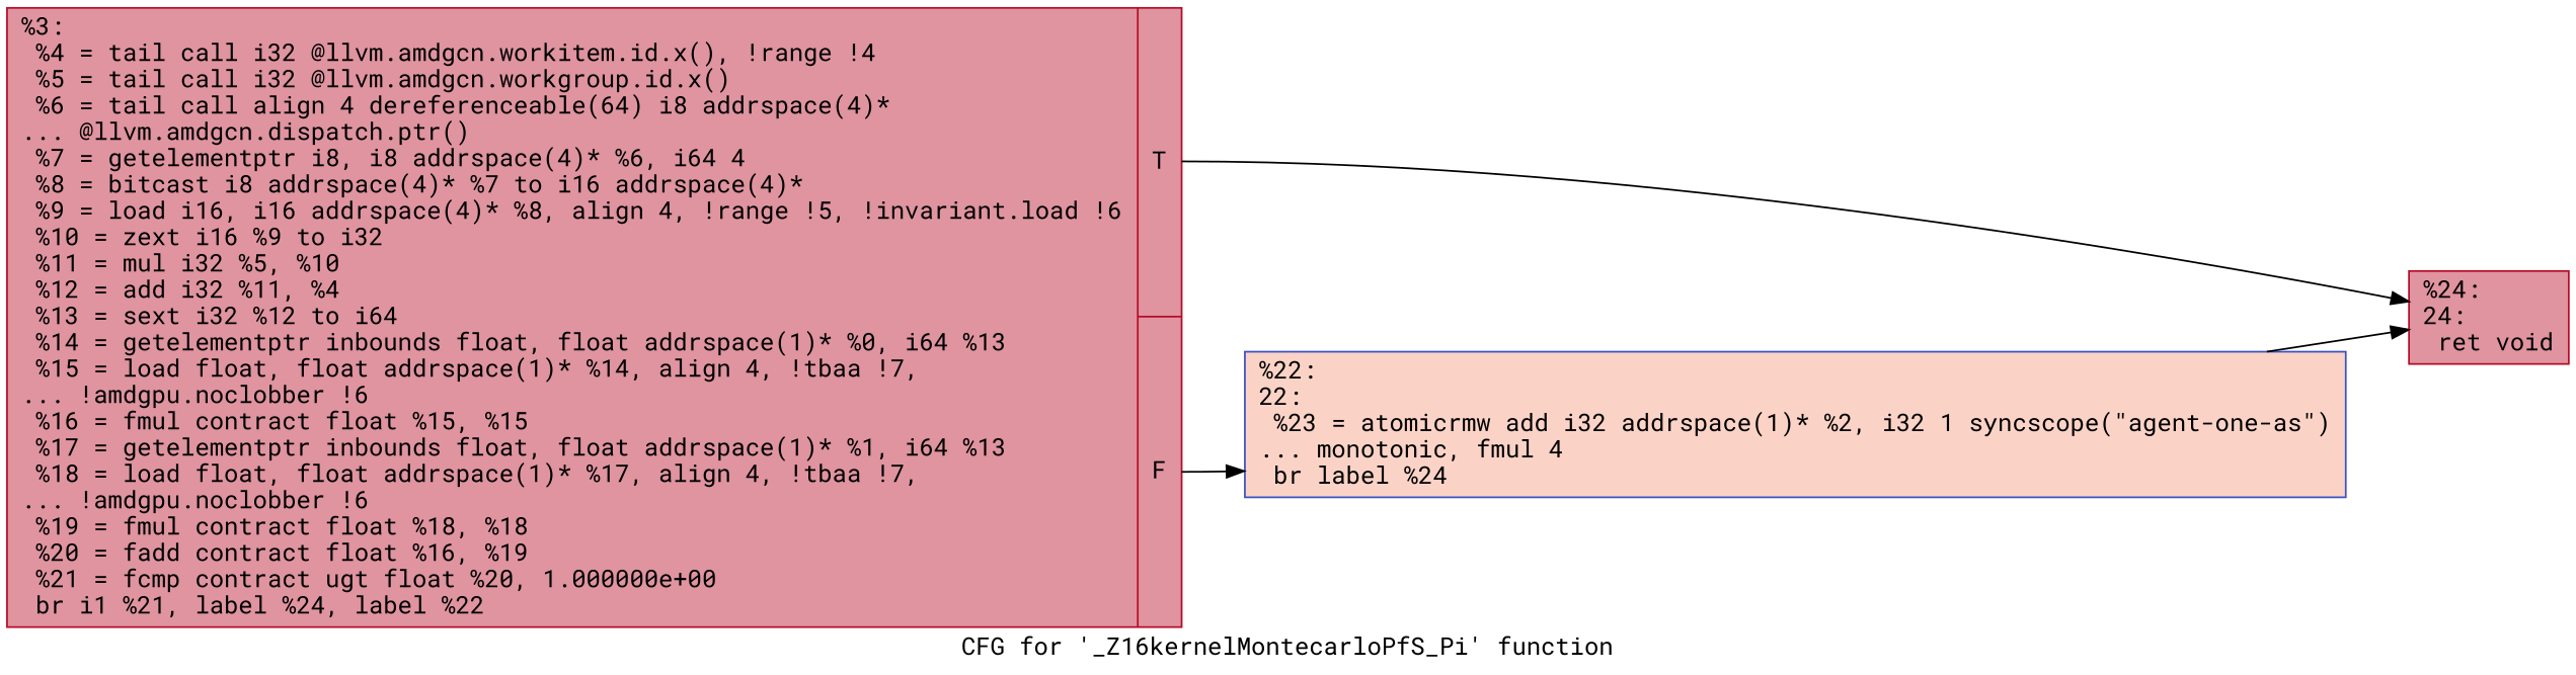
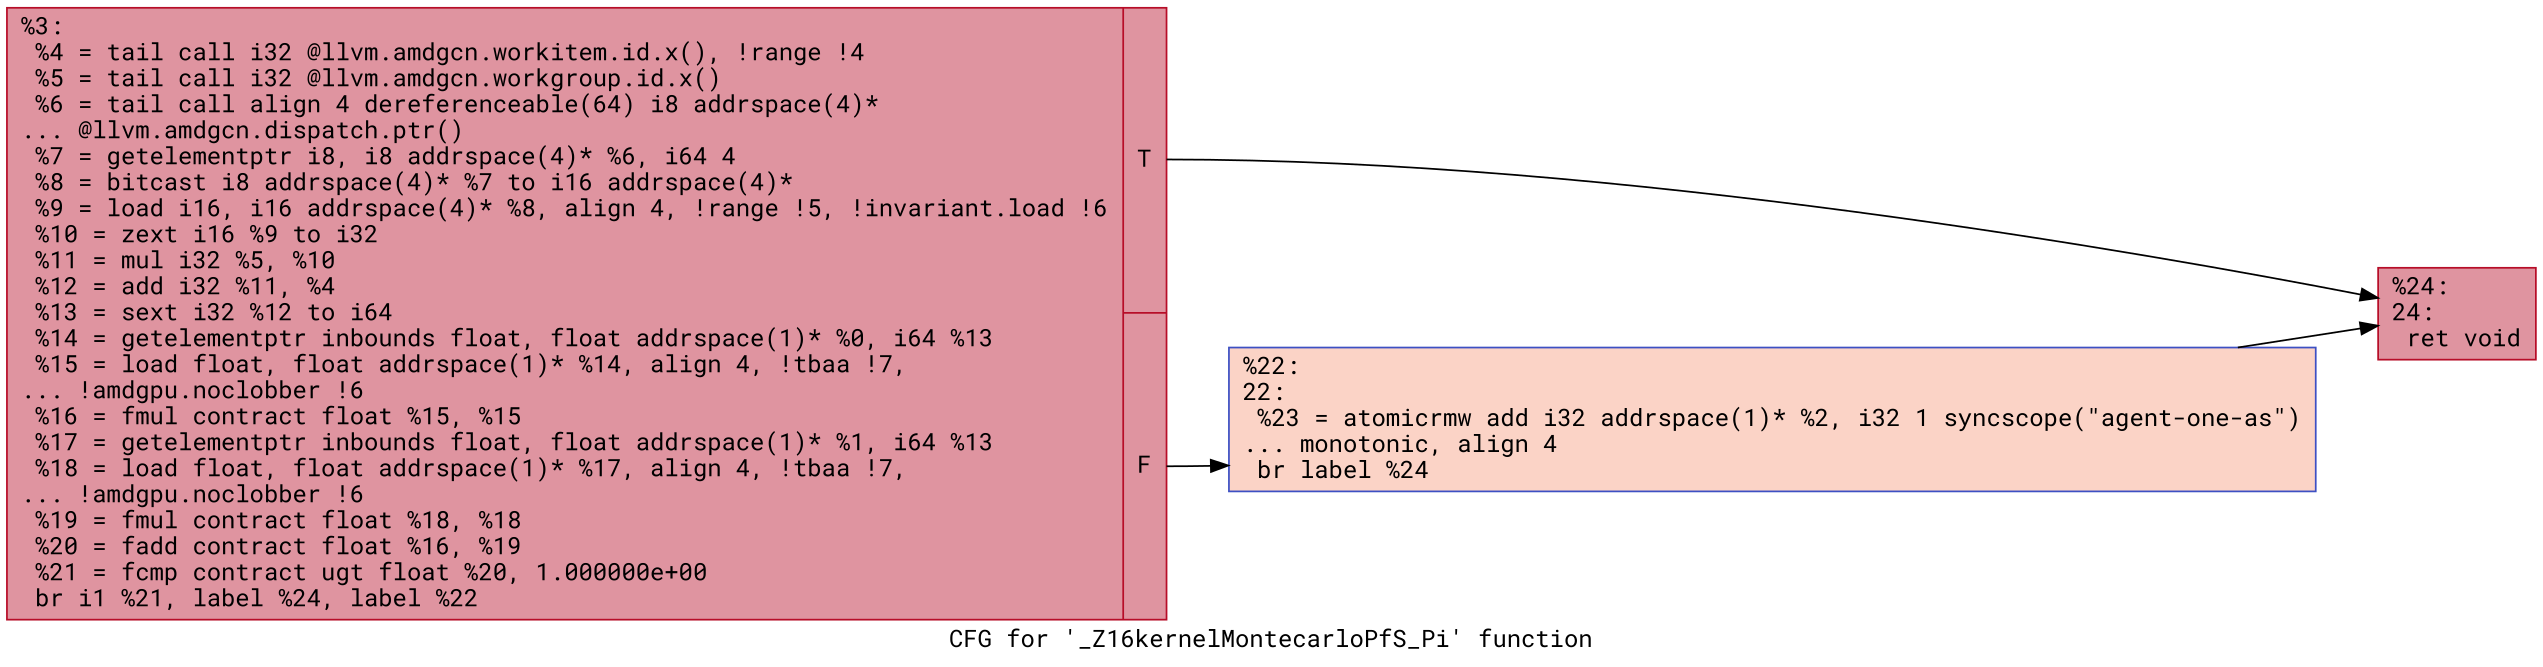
  digraph {
    label="CFG for '_Z16kernelMontecarloPfS_Pi' function"
    rankdir=LR
    fontname="Roboto Mono"
    node [color="#b70d28ff" fillcolor="#b70d2870" shape=record style=filled fontname="Roboto Mono"]
    edge [fontname="Roboto Mono"]
    n1 [label="{%3:\l  %4 = tail call i32 @llvm.amdgcn.workitem.id.x(), !range !4\l  %5 = tail call i32 @llvm.amdgcn.workgroup.id.x()\l  %6 = tail call align 4 dereferenceable(64) i8 addrspace(4)*\l... @llvm.amdgcn.dispatch.ptr()\l  %7 = getelementptr i8, i8 addrspace(4)* %6, i64 4\l  %8 = bitcast i8 addrspace(4)* %7 to i16 addrspace(4)*\l  %9 = load i16, i16 addrspace(4)* %8, align 4, !range !5, !invariant.load !6\l  %10 = zext i16 %9 to i32\l  %11 = mul i32 %5, %10\l  %12 = add i32 %11, %4\l  %13 = sext i32 %12 to i64\l  %14 = getelementptr inbounds float, float addrspace(1)* %0, i64 %13\l  %15 = load float, float addrspace(1)* %14, align 4, !tbaa !7,\l... !amdgpu.noclobber !6\l  %16 = fmul contract float %15, %15\l  %17 = getelementptr inbounds float, float addrspace(1)* %1, i64 %13\l  %18 = load float, float addrspace(1)* %17, align 4, !tbaa !7,\l... !amdgpu.noclobber !6\l  %19 = fmul contract float %18, %18\l  %20 = fadd contract float %16, %19\l  %21 = fcmp contract ugt float %20, 1.000000e+00\l  br i1 %21, label %24, label %22\l|{<s0>T|<s1>F}}"]
    n2 [label="{%24:\l24:                                               \l  ret void\l}"]
-   n3 [color="#3d50c3ff" fillcolor="#f59c7d70" label="{%22:\l22:                                               \l  %23 = atomicrmw add i32 addrspace(1)* %2, i32 1 syncscope(\"agent-one-as\")\l... monotonic, fmul 4\l  br label %24\l}"]
+   n3 [color="#3d50c3ff" fillcolor="#f59c7d70" label="{%22:\l22:                                               \l  %23 = atomicrmw add i32 addrspace(1)* %2, i32 1 syncscope(\"agent-one-as\")\l... monotonic, align 4\l  br label %24\l}"]
    n1 -> n2 [tailport=s0]
    n1 -> n3 [tailport=s1]
    n3 -> n2
  }
